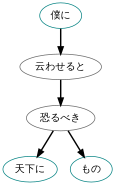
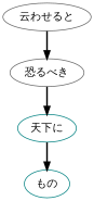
  digraph {
    fontname="EB Garamond"
    node [color=teal fontname="EB Garamond"]
    edge [fontname="EB Garamond" style=bold]
-   n1 [label="僕に"]
    n2 [color=gray40 label="云わせると"]
    n3 [color=gray40 label="恐るべき"]
    n4 [label="天下に"]
    n5 [label="もの"]
-   n1 -> n2
    n2 -> n3
    n3 -> n4
-   n3 -> n5
+   n4 -> n5
  }
